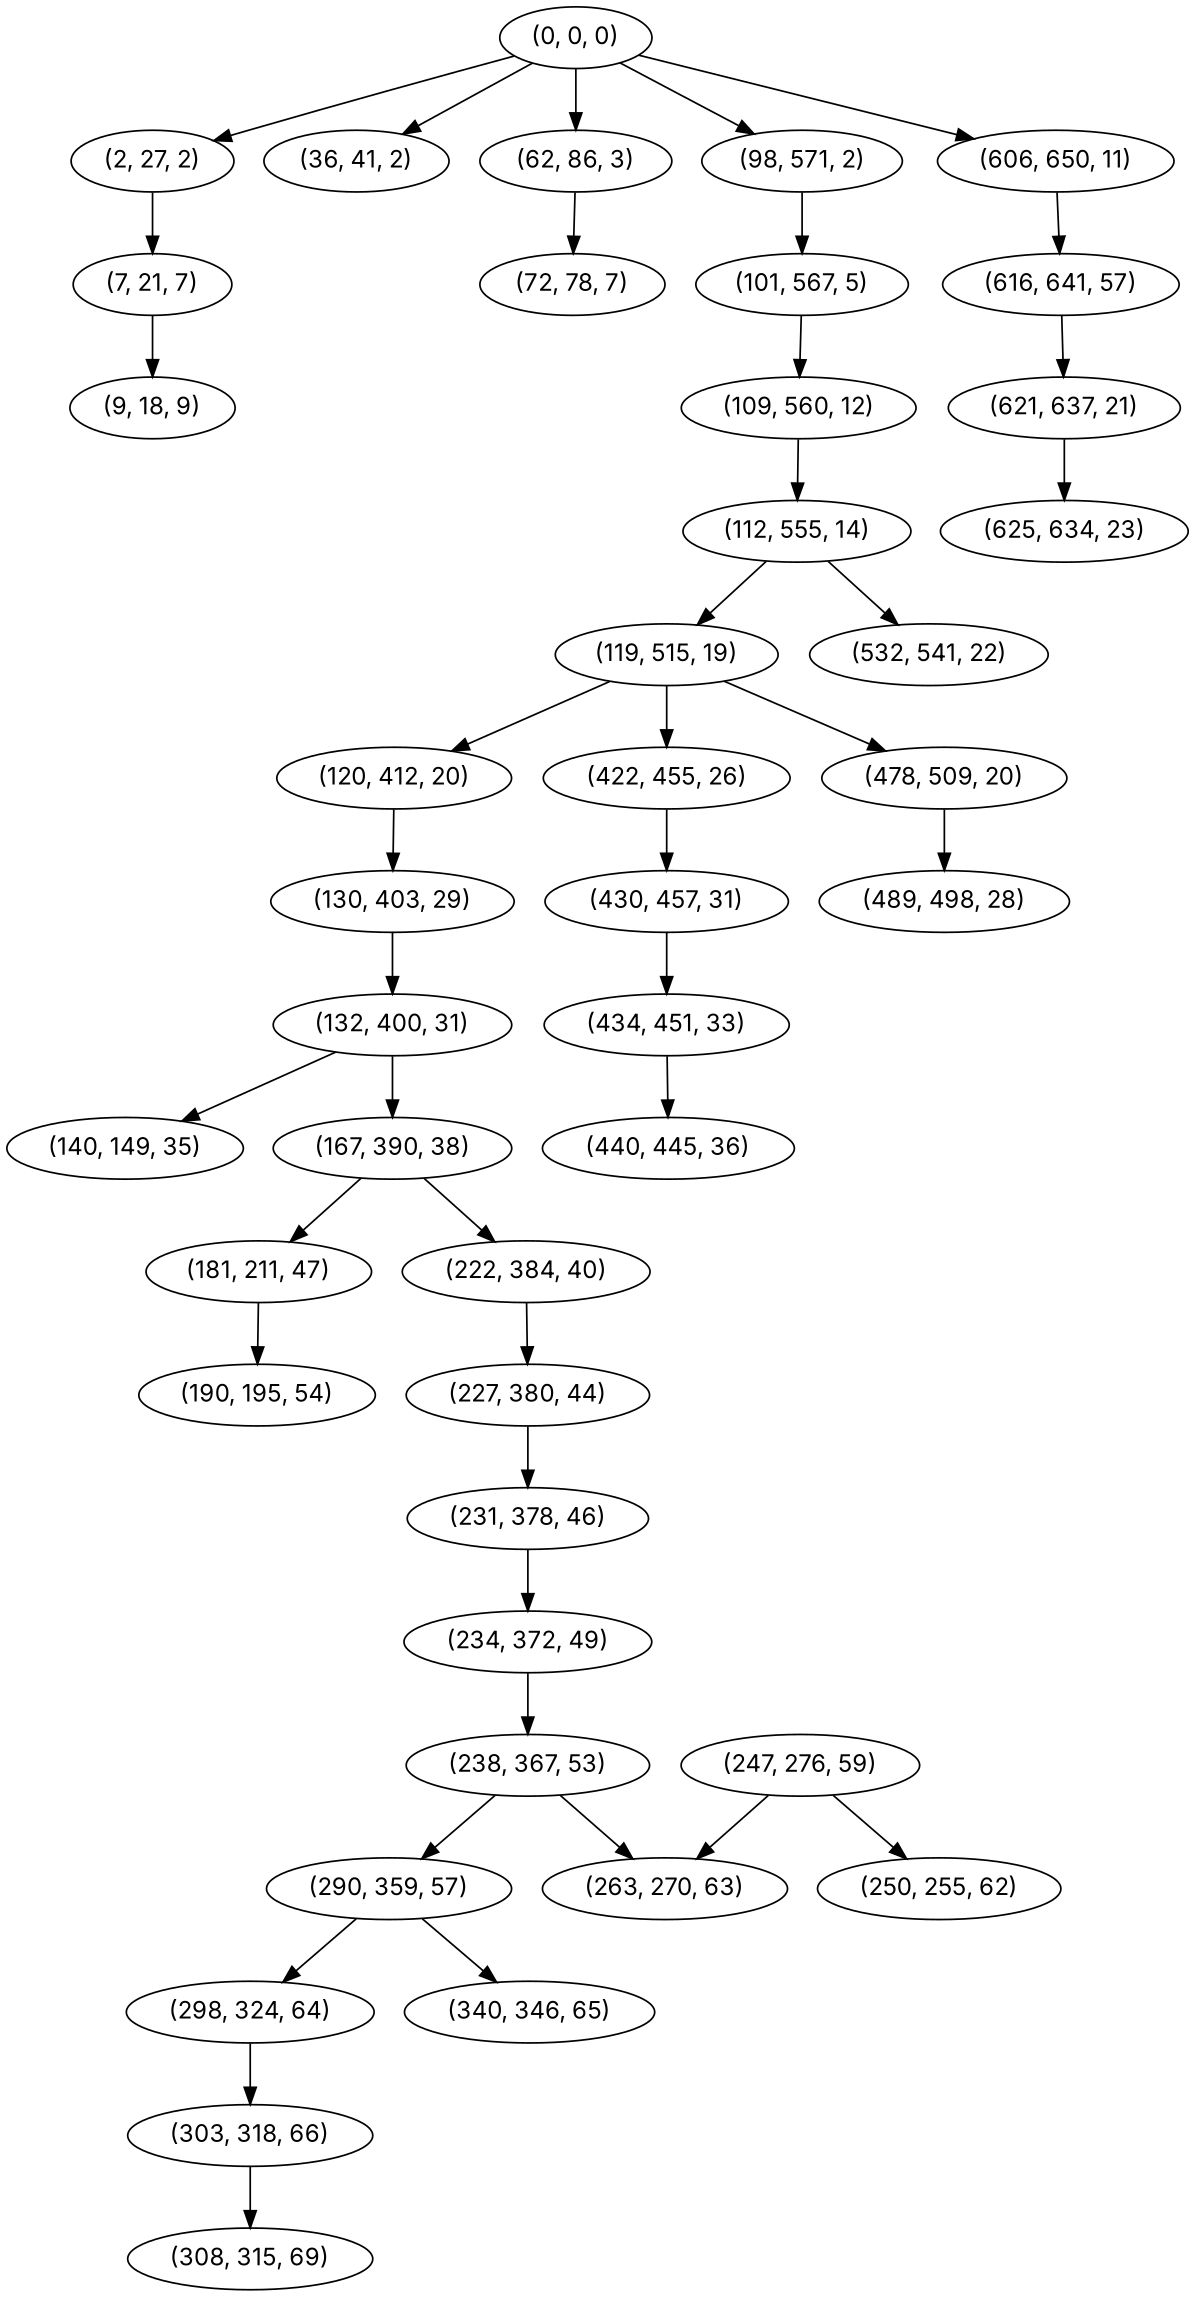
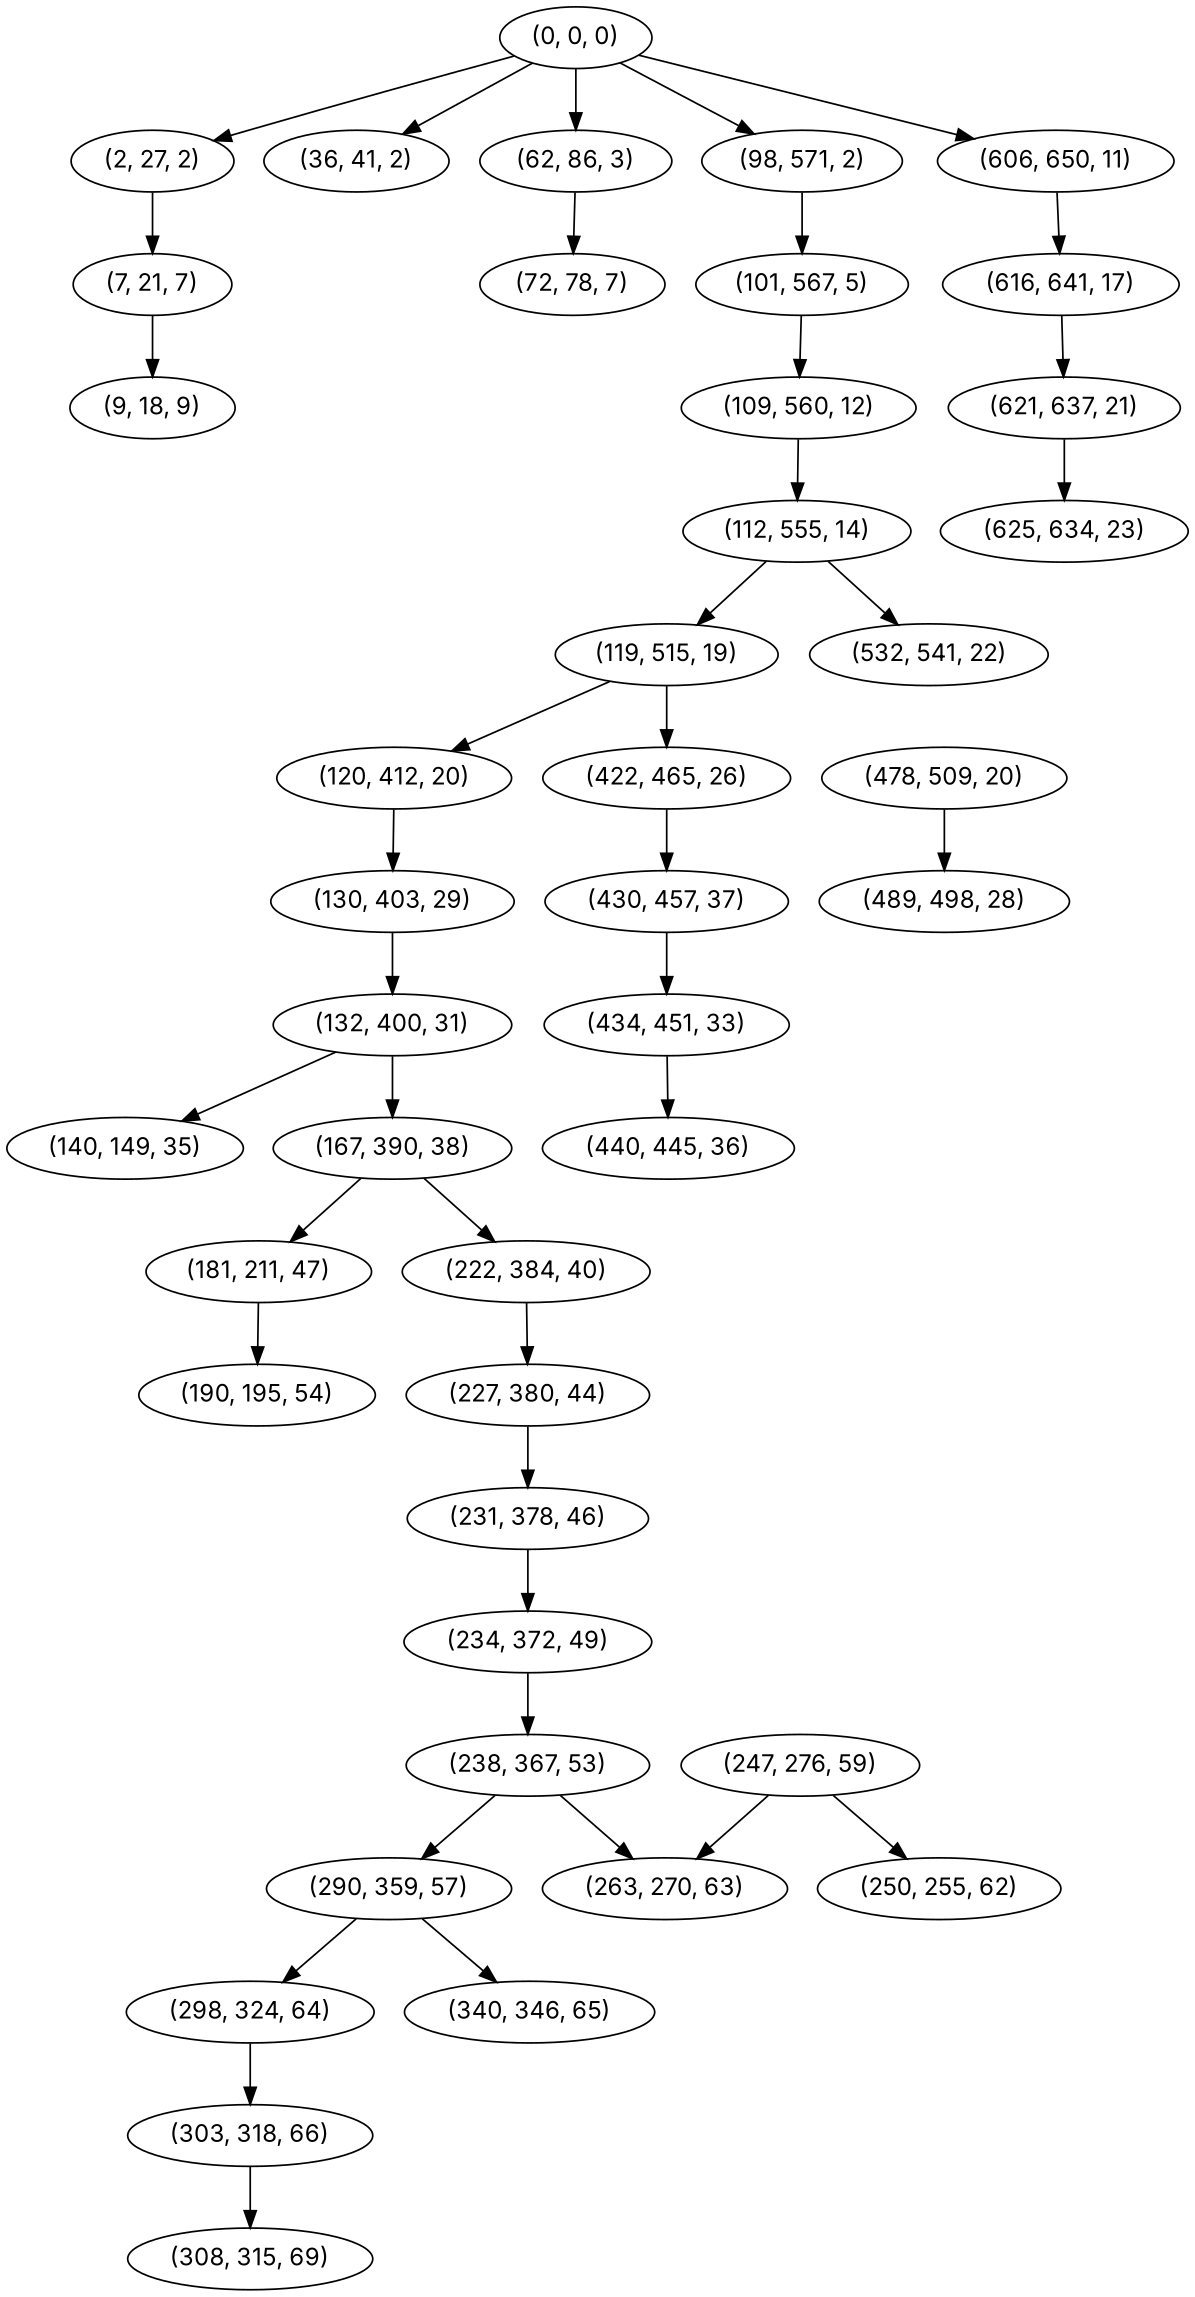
  digraph {
    fontname=Inter
    node [fontname=Inter]
    edge [fontname=Inter]
    "(0, 0, 0)"
    "(2, 27, 2)"
    "(36, 41, 2)"
    "(62, 86, 3)"
    "(98, 571, 2)"
    "(606, 650, 11)"
    "(7, 21, 7)"
    "(72, 78, 7)"
    "(101, 567, 5)"
-   "(616, 641, 17)" [label="(616, 641, 57)"]
+   "(616, 641, 17)"
    "(9, 18, 9)"
    "(109, 560, 12)"
    "(112, 555, 14)"
    "(119, 515, 19)"
    "(532, 541, 22)"
    "(120, 412, 20)"
-   "(422, 465, 26)" [label="(422, 455, 26)"]
+   "(422, 465, 26)"
    "(478, 509, 20)"
    "(130, 403, 29)"
-   "(430, 457, 31)"
+   "(430, 457, 31)" [label="(430, 457, 37)"]
    "(489, 498, 28)"
    "(132, 400, 31)"
    "(140, 149, 35)"
    "(167, 390, 38)"
    "(181, 211, 47)"
    "(222, 384, 40)"
    "(190, 195, 54)"
    "(227, 380, 44)"
    "(231, 378, 46)"
    "(234, 372, 49)"
    "(238, 367, 53)"
    "(290, 359, 57)"
    "(263, 270, 63)"
    "(247, 276, 59)"
    "(250, 255, 62)"
    "(298, 324, 64)"
    "(340, 346, 65)"
    "(303, 318, 66)"
    "(308, 315, 69)"
    "(434, 451, 33)"
    "(440, 445, 36)"
    "(621, 637, 21)"
    "(625, 634, 23)"
    "(0, 0, 0)" -> "(2, 27, 2)"
    "(0, 0, 0)" -> "(36, 41, 2)"
    "(0, 0, 0)" -> "(62, 86, 3)"
    "(0, 0, 0)" -> "(98, 571, 2)"
    "(0, 0, 0)" -> "(606, 650, 11)"
    "(2, 27, 2)" -> "(7, 21, 7)"
    "(62, 86, 3)" -> "(72, 78, 7)"
    "(98, 571, 2)" -> "(101, 567, 5)"
    "(606, 650, 11)" -> "(616, 641, 17)"
    "(7, 21, 7)" -> "(9, 18, 9)"
    "(101, 567, 5)" -> "(109, 560, 12)"
    "(616, 641, 17)" -> "(621, 637, 21)"
    "(109, 560, 12)" -> "(112, 555, 14)"
    "(112, 555, 14)" -> "(119, 515, 19)"
    "(112, 555, 14)" -> "(532, 541, 22)"
    "(119, 515, 19)" -> "(120, 412, 20)"
    "(119, 515, 19)" -> "(422, 465, 26)"
-   "(119, 515, 19)" -> "(478, 509, 20)"
    "(120, 412, 20)" -> "(130, 403, 29)"
    "(422, 465, 26)" -> "(430, 457, 31)"
    "(478, 509, 20)" -> "(489, 498, 28)"
    "(130, 403, 29)" -> "(132, 400, 31)"
    "(430, 457, 31)" -> "(434, 451, 33)"
    "(132, 400, 31)" -> "(140, 149, 35)"
    "(132, 400, 31)" -> "(167, 390, 38)"
    "(167, 390, 38)" -> "(181, 211, 47)"
    "(167, 390, 38)" -> "(222, 384, 40)"
    "(181, 211, 47)" -> "(190, 195, 54)"
    "(222, 384, 40)" -> "(227, 380, 44)"
    "(227, 380, 44)" -> "(231, 378, 46)"
    "(231, 378, 46)" -> "(234, 372, 49)"
    "(234, 372, 49)" -> "(238, 367, 53)"
    "(238, 367, 53)" -> "(290, 359, 57)"
    "(238, 367, 53)" -> "(263, 270, 63)"
    "(290, 359, 57)" -> "(298, 324, 64)"
    "(290, 359, 57)" -> "(340, 346, 65)"
    "(247, 276, 59)" -> "(263, 270, 63)"
    "(247, 276, 59)" -> "(250, 255, 62)"
    "(298, 324, 64)" -> "(303, 318, 66)"
    "(303, 318, 66)" -> "(308, 315, 69)"
    "(434, 451, 33)" -> "(440, 445, 36)"
    "(621, 637, 21)" -> "(625, 634, 23)"
  }
